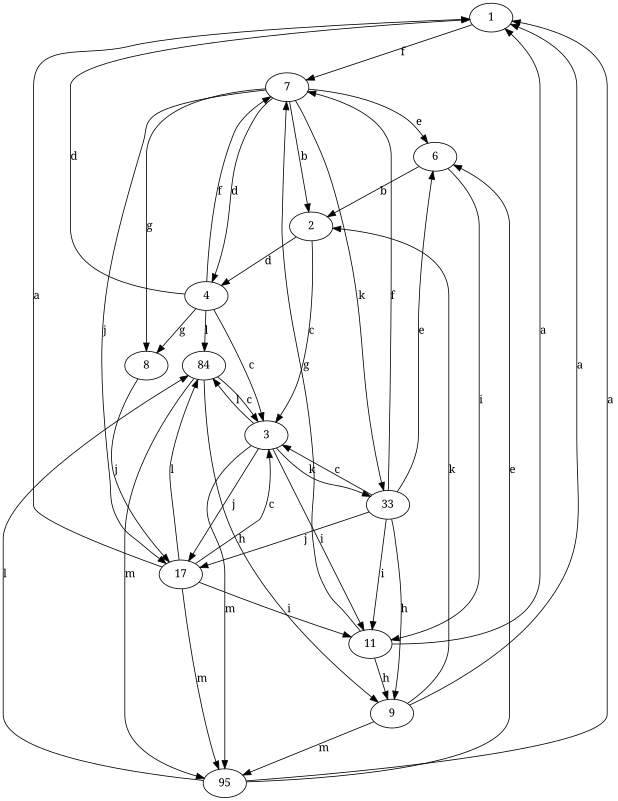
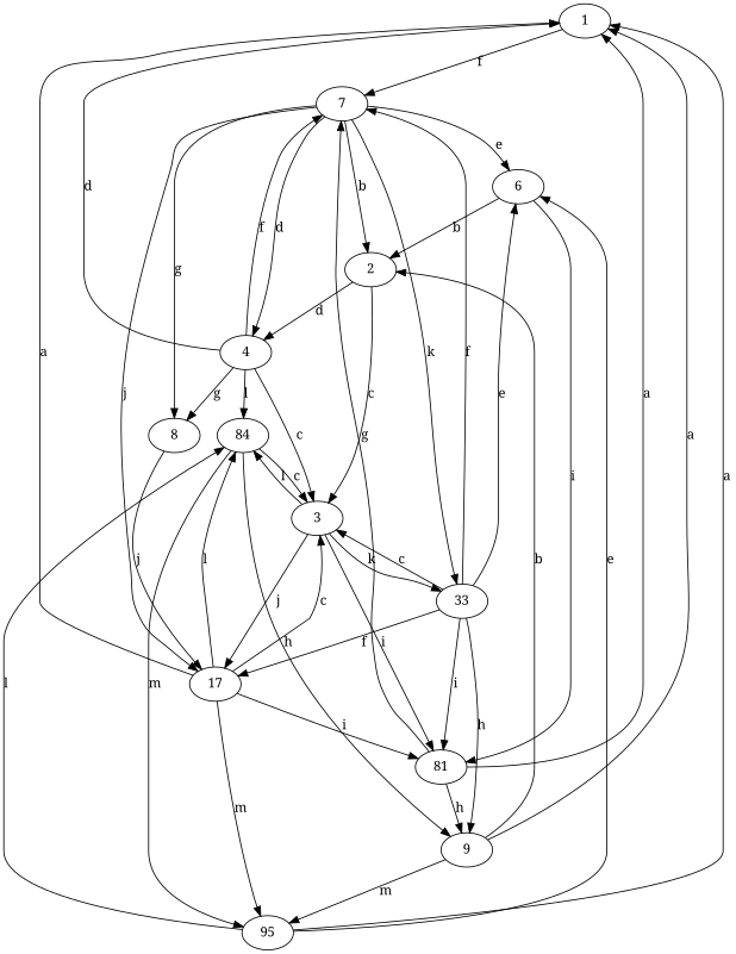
  strict digraph {
    fontname="Noto Serif"
    node [fontname="Noto Serif"]
    edge [fontname="Noto Serif"]
    1
    7
    6
    2
-   11
+   11 [label=81]
    4
    n7 [label=17]
    n8 [label=33]
    8
    3
    n11 [label=84]
    n12 [label=95]
    9
    1 -> 7 [label=f]
    7 -> 6 [label=e]
    7 -> 2 [label=b]
    7 -> 4 [label=d]
    7 -> n7 [label=j]
    7 -> n8 [label=k]
    7 -> 8 [label=g]
    6 -> 2 [label=b]
    6 -> 11 [label=i]
    2 -> 4 [label=d]
    2 -> 3 [label=c]
    11 -> 1 [label=a]
    11 -> 7 [label=g]
    11 -> 9 [label=h]
    4 -> 1 [label=d]
    4 -> 7 [label=f]
    4 -> 8 [label=g]
    4 -> 3 [label=c]
    4 -> n11 [label=l]
    n7 -> 1 [label=a]
    n7 -> 11 [label=i]
    n7 -> 3 [label=c]
    n7 -> n11 [label=l]
    n7 -> n12 [label=m]
    n8 -> 7 [label=f]
    n8 -> 6 [label=e]
    n8 -> 11 [label=i]
-   n8 -> n7 [label=j]
+   n8 -> n7 [label=f]
    n8 -> 3 [label=c]
    n8 -> 9 [label=h]
    8 -> n7 [label=j]
    3 -> 11 [label=i]
    3 -> n7 [label=j]
    3 -> n8 [label=k]
    3 -> n11 [label=l]
-   3 -> n12 [label=m]
    n11 -> 3 [label=c]
    n11 -> n12 [label=m]
    n11 -> 9 [label=h]
    n12 -> 1 [label=a]
    n12 -> 6 [label=e]
    n12 -> n11 [label=l]
    9 -> 1 [label=a]
-   9 -> 2 [label=k]
+   9 -> 2 [label=b]
    9 -> n12 [label=m]
  }
